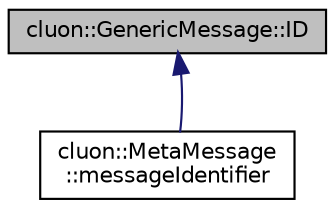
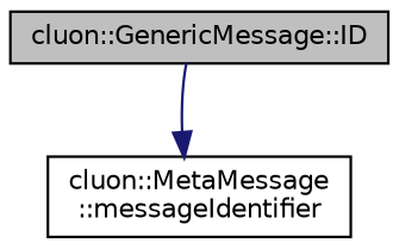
  digraph {
    rankdir=TB
    node [color=black fontname=Helvetica fontsize=10 shape=record style=filled]
    n1 [fillcolor=grey75 fontcolor=black height=0.2 label="cluon::GenericMessage::ID" width=0.4]
    n2 [fillcolor=white height=0.2 label="cluon::MetaMessage\l::messageIdentifier" width=0.4]
-   n2 -> n1 [color=midnightblue fontname=Helvetica fontsize=10 labelfontname=Helvetica labelfontsize=10 style=solid]
+   n1 -> n2 [color=midnightblue fontname=Helvetica fontsize=10 labelfontname=Helvetica labelfontsize=10 style=solid]
  }
